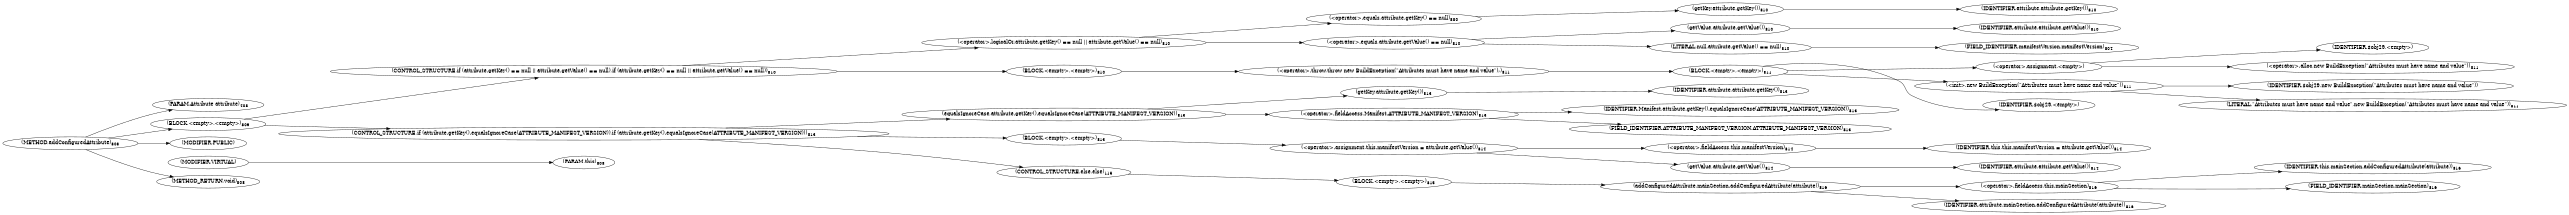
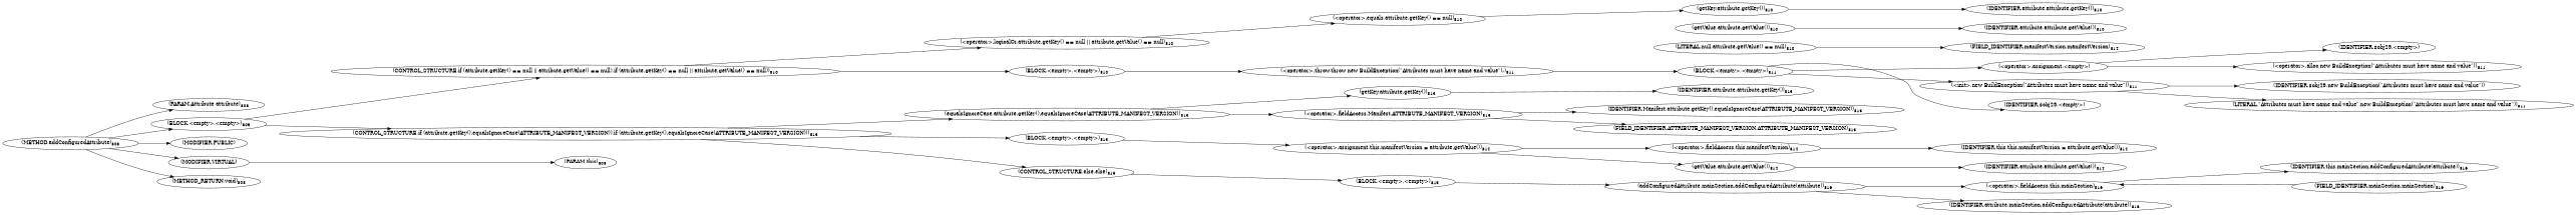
  digraph {
    rankdir=LR
    n1 [label=<(METHOD,addConfiguredAttribute)<SUB>808</SUB>>]
-   n2 [label=<(PARAM,Attribute attribute)<SUB>408</SUB>>]
+   n2 [label=<(PARAM,Attribute attribute)<SUB>808</SUB>>]
    n3 [label=<(BLOCK,&lt;empty&gt;,&lt;empty&gt;)<SUB>809</SUB>>]
    n4 [label=<(MODIFIER,PUBLIC)>]
    n5 [label=<(MODIFIER,VIRTUAL)>]
    n6 [label=<(METHOD_RETURN,void)<SUB>808</SUB>>]
    n7 [label=<(PARAM,this)<SUB>808</SUB>>]
    n8 [label=<(CONTROL_STRUCTURE,if (attribute.getKey() == null || attribute.getValue() == null),if (attribute.getKey() == null || attribute.getValue() == null))<SUB>810</SUB>>]
    n9 [label=<(CONTROL_STRUCTURE,if (attribute.getKey().equalsIgnoreCase(ATTRIBUTE_MANIFEST_VERSION)),if (attribute.getKey().equalsIgnoreCase(ATTRIBUTE_MANIFEST_VERSION)))<SUB>813</SUB>>]
    n10 [label=<(&lt;operator&gt;.logicalOr,attribute.getKey() == null || attribute.getValue() == null)<SUB>810</SUB>>]
    n11 [label=<(BLOCK,&lt;empty&gt;,&lt;empty&gt;)<SUB>810</SUB>>]
    n12 [label=<(equalsIgnoreCase,attribute.getKey().equalsIgnoreCase(ATTRIBUTE_MANIFEST_VERSION))<SUB>813</SUB>>]
    n13 [label=<(BLOCK,&lt;empty&gt;,&lt;empty&gt;)<SUB>813</SUB>>]
-   n14 [label=<(CONTROL_STRUCTURE,else,else)<SUB>115</SUB>>]
-   n15 [label=<(&lt;operator&gt;.equals,attribute.getKey() == null)<SUB>880</SUB>>]
-   n16 [label=<(&lt;operator&gt;.equals,attribute.getValue() == null)<SUB>810</SUB>>]
+   n14 [label=<(CONTROL_STRUCTURE,else,else)<SUB>815</SUB>>]
+   n15 [label=<(&lt;operator&gt;.equals,attribute.getKey() == null)<SUB>810</SUB>>]
    n17 [label=<(&lt;operator&gt;.throw,throw new BuildException(&quot;Attributes must have name and value&quot;);)<SUB>811</SUB>>]
    n18 [label=<(getKey,attribute.getKey())<SUB>810</SUB>>]
    n19 [label=<(getValue,attribute.getValue())<SUB>810</SUB>>]
    n20 [label=<(LITERAL,null,attribute.getValue() == null)<SUB>810</SUB>>]
    n21 [label=<(IDENTIFIER,attribute,attribute.getKey())<SUB>810</SUB>>]
    n22 [label=<(IDENTIFIER,attribute,attribute.getValue())<SUB>810</SUB>>]
-   n23 [label=<(FIELD_IDENTIFIER,manifestVersion,manifestVersion)<SUB>804</SUB>>]
+   n23 [label=<(FIELD_IDENTIFIER,manifestVersion,manifestVersion)<SUB>814</SUB>>]
    n24 [label=<(BLOCK,&lt;empty&gt;,&lt;empty&gt;)<SUB>811</SUB>>]
    n25 [label=<(&lt;operator&gt;.assignment,&lt;empty&gt;)>]
    n26 [label=<(&lt;init&gt;,new BuildException(&quot;Attributes must have name and value&quot;))<SUB>811</SUB>>]
    n27 [label=<(IDENTIFIER,$obj29,&lt;empty&gt;)>]
    n28 [label=<(IDENTIFIER,$obj29,&lt;empty&gt;)>]
    n29 [label=<(&lt;operator&gt;.alloc,new BuildException(&quot;Attributes must have name and value&quot;))<SUB>811</SUB>>]
    n30 [label=<(IDENTIFIER,$obj29,new BuildException(&quot;Attributes must have name and value&quot;))>]
    n31 [label=<(LITERAL,&quot;Attributes must have name and value&quot;,new BuildException(&quot;Attributes must have name and value&quot;))<SUB>811</SUB>>]
    n32 [label=<(getKey,attribute.getKey())<SUB>813</SUB>>]
    n33 [label=<(&lt;operator&gt;.fieldAccess,Manifest.ATTRIBUTE_MANIFEST_VERSION)<SUB>813</SUB>>]
    n34 [label=<(&lt;operator&gt;.assignment,this.manifestVersion = attribute.getValue())<SUB>814</SUB>>]
    n35 [label=<(BLOCK,&lt;empty&gt;,&lt;empty&gt;)<SUB>815</SUB>>]
    n36 [label=<(IDENTIFIER,attribute,attribute.getKey())<SUB>813</SUB>>]
    n37 [label=<(IDENTIFIER,Manifest,attribute.getKey().equalsIgnoreCase(ATTRIBUTE_MANIFEST_VERSION))<SUB>813</SUB>>]
    n38 [label=<(FIELD_IDENTIFIER,ATTRIBUTE_MANIFEST_VERSION,ATTRIBUTE_MANIFEST_VERSION)<SUB>813</SUB>>]
    n39 [label=<(&lt;operator&gt;.fieldAccess,this.manifestVersion)<SUB>814</SUB>>]
    n40 [label=<(getValue,attribute.getValue())<SUB>814</SUB>>]
    n41 [label=<(IDENTIFIER,this,this.manifestVersion = attribute.getValue())<SUB>814</SUB>>]
    n42 [label=<(IDENTIFIER,attribute,attribute.getValue())<SUB>814</SUB>>]
    n43 [label=<(addConfiguredAttribute,mainSection.addConfiguredAttribute(attribute))<SUB>816</SUB>>]
    n44 [label=<(&lt;operator&gt;.fieldAccess,this.mainSection)<SUB>816</SUB>>]
    n45 [label=<(IDENTIFIER,attribute,mainSection.addConfiguredAttribute(attribute))<SUB>816</SUB>>]
    n46 [label=<(IDENTIFIER,this,mainSection.addConfiguredAttribute(attribute))<SUB>816</SUB>>]
    n47 [label=<(FIELD_IDENTIFIER,mainSection,mainSection)<SUB>816</SUB>>]
    n1 -> n2
    n1 -> n3
    n1 -> n4
+   n1 -> n5
    n1 -> n6
    n3 -> n8
    n3 -> n9
    n5 -> n7
    n8 -> n10
    n8 -> n11
    n9 -> n12
    n9 -> n13
    n9 -> n14
    n10 -> n15
-   n10 -> n16
    n11 -> n17
    n12 -> n32
    n12 -> n33
    n13 -> n34
    n14 -> n35
    n15 -> n18
-   n16 -> n19
-   n16 -> n20
    n17 -> n24
    n18 -> n21
    n19 -> n22
    n20 -> n23
    n24 -> n25
    n24 -> n26
    n24 -> n27
    n25 -> n28
    n25 -> n29
    n26 -> n30
    n26 -> n31
    n32 -> n36
    n33 -> n37
    n33 -> n38
    n34 -> n39
    n34 -> n40
    n35 -> n43
    n39 -> n41
    n40 -> n42
    n43 -> n44
    n43 -> n45
    n44 -> n46
-   n44 -> n47
+   n47 -> n44
  }
